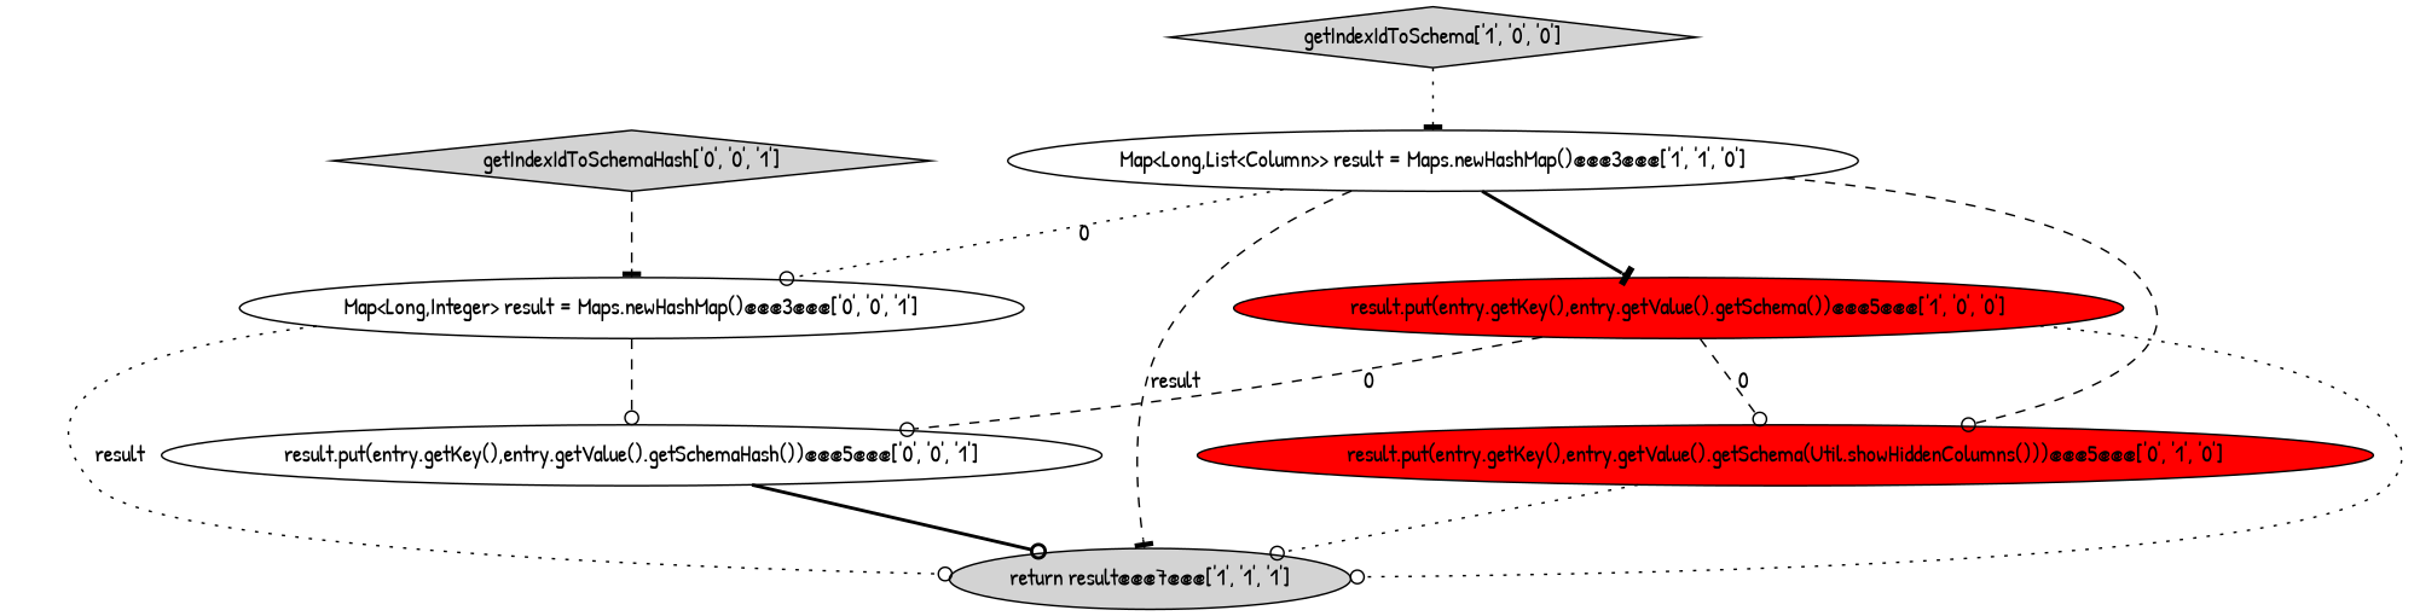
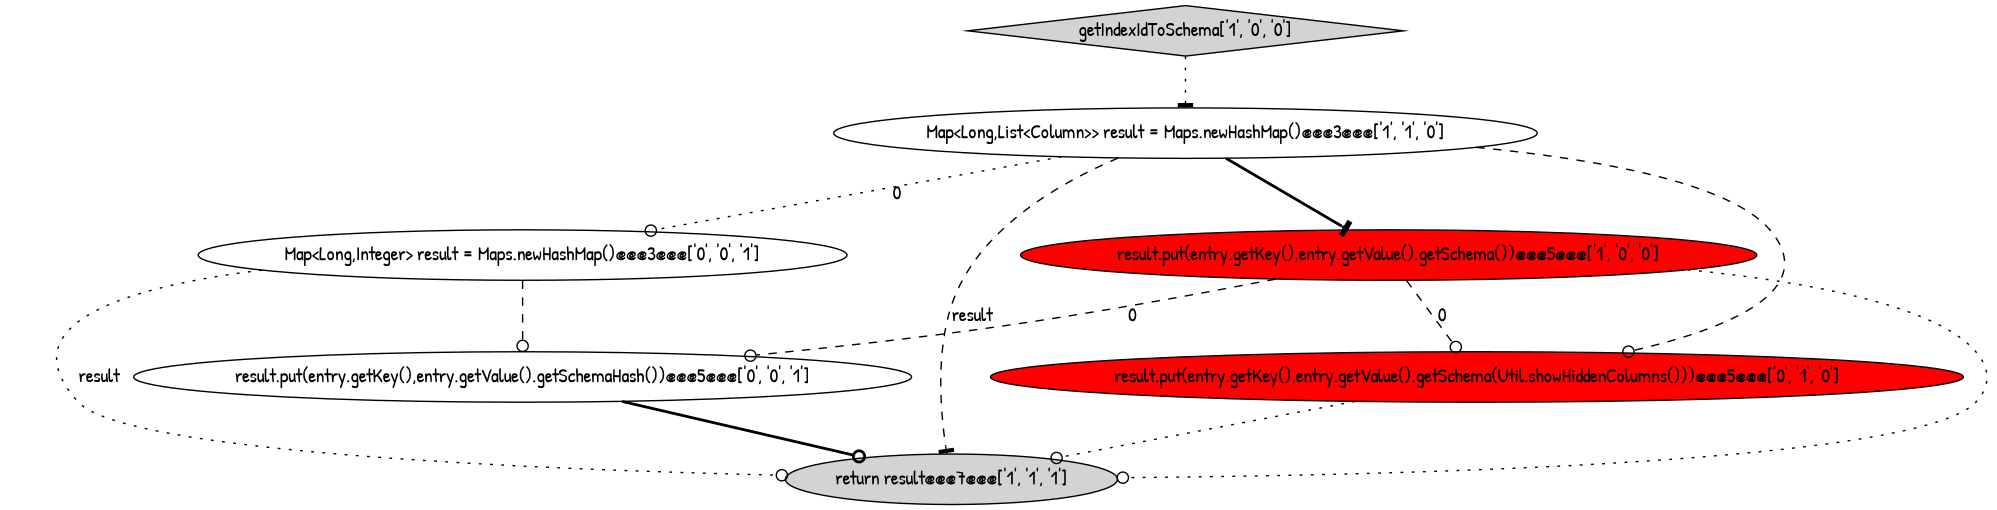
  digraph {
    fontname="Patrick Hand"
    node [fillcolor=white fontname="Patrick Hand" shape=ellipse style=filled]
    edge [arrowhead=odot fontname="Patrick Hand" style=dashed]
    n1 [fillcolor=red label="result.put(entry.getKey(),entry.getValue().getSchema())@@@5@@@['1', '0', '0']"]
    n2 [label="result.put(entry.getKey(),entry.getValue().getSchemaHash())@@@5@@@['0', '0', '1']"]
    n3 [fillcolor=lightgray label="return result@@@7@@@['1', '1', '1']"]
    n4 [fillcolor=red label="result.put(entry.getKey(),entry.getValue().getSchema(Util.showHiddenColumns()))@@@5@@@['0', '1', '0']"]
    n5 [label="Map<Long,Integer> result = Maps.newHashMap()@@@3@@@['0', '0', '1']"]
    n6 [label="Map<Long,List<Column>> result = Maps.newHashMap()@@@3@@@['1', '1', '0']"]
-   n7 [fillcolor=lightgray label="getIndexIdToSchemaHash['0', '0', '1']" shape=diamond]
    n8 [fillcolor=lightgray label="getIndexIdToSchema['1', '0', '0']" shape=diamond]
    n1 -> n2 [label=0]
    n1 -> n3 [style=dotted]
    n1 -> n4 [label=0]
    n2 -> n3 [style=bold]
    n4 -> n3 [style=dotted]
    n5 -> n2
    n5 -> n3 [label=result style=dotted]
    n6 -> n1 [arrowhead=tee style=bold]
    n6 -> n3 [arrowhead=tee label=result]
    n6 -> n4
    n6 -> n5 [label=0 style=dotted]
-   n7 -> n5 [arrowhead=tee]
    n8 -> n6 [arrowhead=tee style=dotted]
  }
